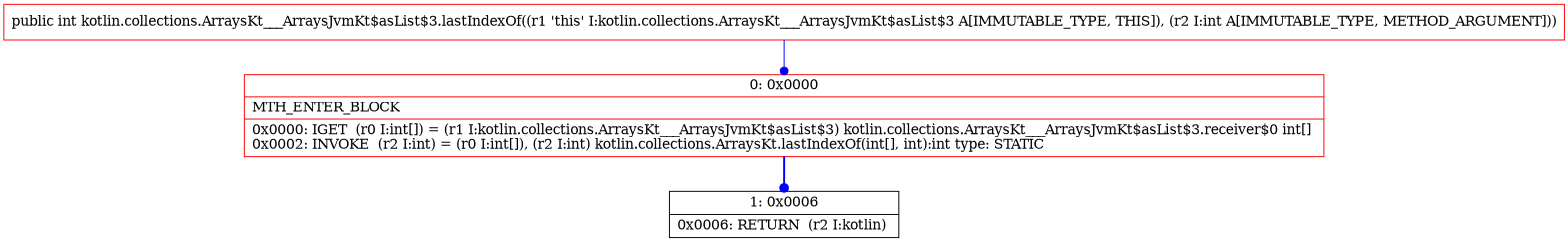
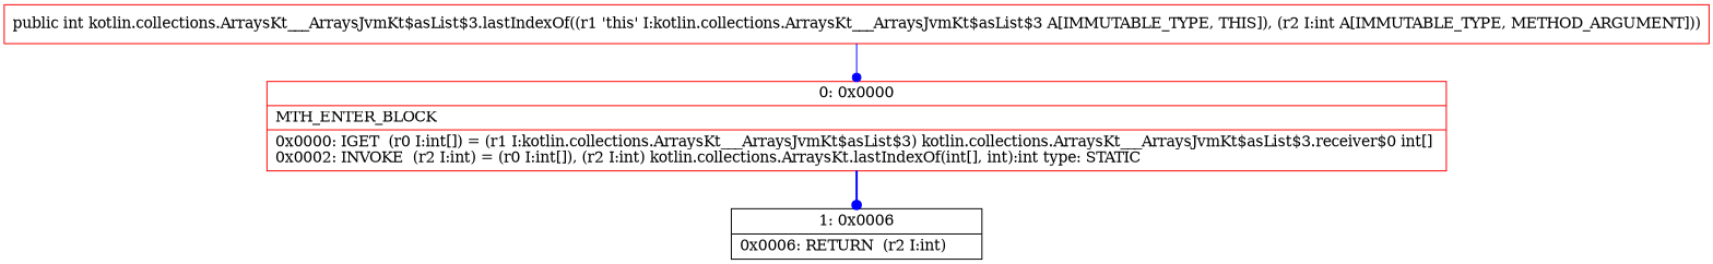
  digraph {
    node [shape=record color=red]
    edge [color=blue arrowhead=dot]
    n1 [label="{0\:\ 0x0000|MTH_ENTER_BLOCK\l|0x0000: IGET  (r0 I:int[]) = (r1 I:kotlin.collections.ArraysKt___ArraysJvmKt$asList$3) kotlin.collections.ArraysKt___ArraysJvmKt$asList$3.receiver$0 int[] \l0x0002: INVOKE  (r2 I:int) = (r0 I:int[]), (r2 I:int) kotlin.collections.ArraysKt.lastIndexOf(int[], int):int type: STATIC \l}"]
-   n2 [label="{1\:\ 0x0006|0x0006: RETURN  (r2 I:kotlin) \l}" color=black]
+   n2 [label="{1\:\ 0x0006|0x0006: RETURN  (r2 I:int) \l}" color=black]
    n3 [label="{public int kotlin.collections.ArraysKt___ArraysJvmKt$asList$3.lastIndexOf((r1 'this' I:kotlin.collections.ArraysKt___ArraysJvmKt$asList$3 A[IMMUTABLE_TYPE, THIS]), (r2 I:int A[IMMUTABLE_TYPE, METHOD_ARGUMENT])) }"]
    n1 -> n2 [style=bold]
    n3 -> n1 [style=solid]
  }
